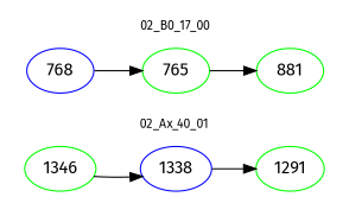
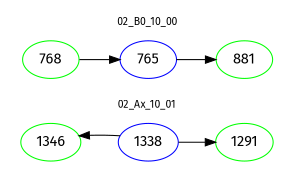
  digraph {
    fontname="Fira Sans"
    rankdir=LR
    node [color=green fontname="Fira Sans"]
    edge [color=black fontname="Fira Sans"]
    n1 [label=1346]
    n2 [color=blue label=1338]
    n3 [label=1291]
-   n4 [color=blue label=768]
-   n5 [label=765]
+   n4 [label=768]
+   n5 [color=blue label=765]
    n6 [label=881]
    subgraph cluster_1 {
      color=white
      fontsize=10
-     label="02_Ax_40_01"
+     label="02_Ax_10_01"
      n1
      n2
      n3
    }
    subgraph cluster_2 {
      color=white
      fontsize=10
-     label="02_B0_17_00"
+     label="02_B0_10_00"
      n4
      n5
      n6
    }
-   n1 -> n2
+   n2 -> n1
    n2 -> n3
    n4 -> n5
    n5 -> n6
  }
